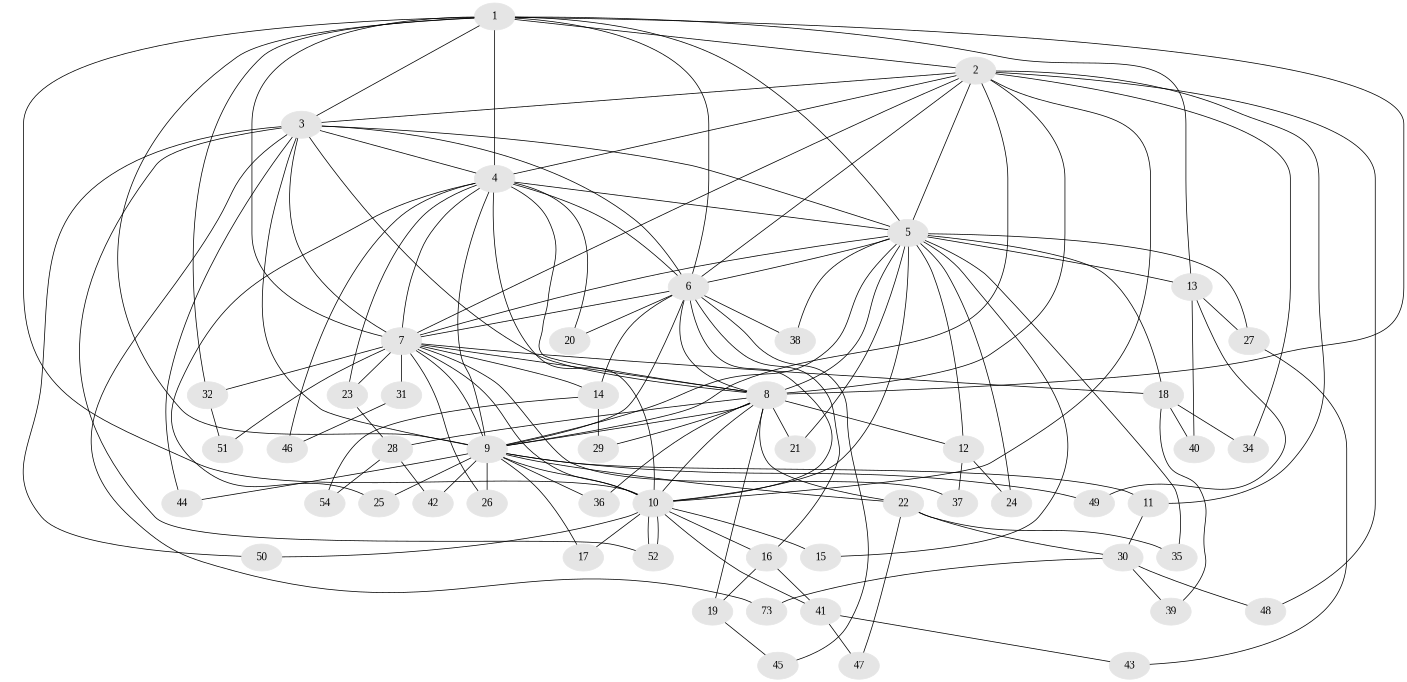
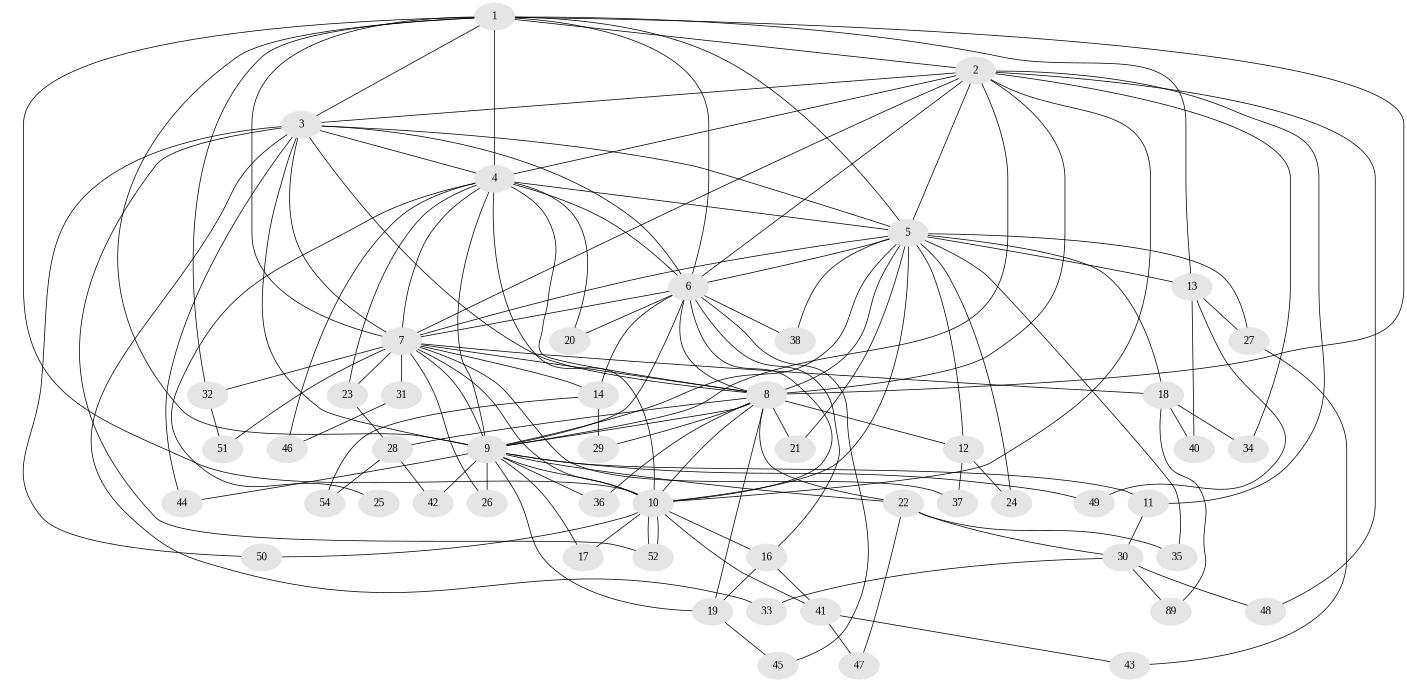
  graph {
    fontname="Liberation Serif"
    node [color=gray90 fontname="Liberation Serif" style=filled]
    edge [fontname="Liberation Serif"]
    1
    2
    3
    4
    5
    6
    7
    8
    9
    10
    13
    32
    11
    34
    48
-   33 [label=73]
+   33
    44
    50
    52
    20
    23
    25
    46
    12
-   15
    18
    21
    24
    27
    35
    38
    14
    16
    45
    31
    26
    37
    51
    19
    22
    28
    29
    36
    42
    17
    49
    41
    40
    30
-   39
+   39 [label=89]
    43
    54
    47
    1 -- 2
    1 -- 3
    1 -- 4
    1 -- 5
    1 -- 6
    1 -- 7
    1 -- 8
    1 -- 9
    1 -- 10
    1 -- 13
    1 -- 32
    2 -- 3
    2 -- 4
    2 -- 5
    2 -- 6
    2 -- 7
    2 -- 8
    2 -- 9
    2 -- 10
    2 -- 11
    2 -- 34
    2 -- 48
    3 -- 4
    3 -- 5
    3 -- 6
    3 -- 7
    3 -- 8
    3 -- 9
    3 -- 33
    3 -- 44
    3 -- 50
    3 -- 52
    4 -- 5
    4 -- 6
    4 -- 7
    4 -- 8
    4 -- 9
    4 -- 10
    4 -- 20
    4 -- 23
    4 -- 25
    4 -- 46
    5 -- 6
    5 -- 7
    5 -- 8
    5 -- 9
    5 -- 10
    5 -- 13
    5 -- 12
-   5 -- 15
    5 -- 18
    5 -- 21
    5 -- 24
    5 -- 27
    5 -- 35
    5 -- 38
    6 -- 7
    6 -- 8
    6 -- 9
    6 -- 10
    6 -- 20
    6 -- 38
    6 -- 14
    6 -- 16
    6 -- 45
    7 -- 8
    7 -- 9
    7 -- 10
    7 -- 32
    7 -- 23
    7 -- 18
    7 -- 14
    7 -- 31
    7 -- 26
    7 -- 37
    7 -- 51
    8 -- 9
    8 -- 10
    8 -- 12
    8 -- 21
    8 -- 19
    8 -- 22
    8 -- 28
    8 -- 29
    8 -- 36
    9 -- 10
    9 -- 11
    9 -- 44
-   9 -- 25
+   9 -- 19
    9 -- 26
    9 -- 22
    9 -- 36
    9 -- 42
    9 -- 17
    9 -- 49
    10 -- 50
    10 -- 52
    10 -- 52
-   10 -- 15
    10 -- 16
    10 -- 17
    10 -- 41
    13 -- 27
    13 -- 49
    13 -- 40
    32 -- 51
    11 -- 30
    23 -- 28
    12 -- 24
    12 -- 37
    18 -- 34
    18 -- 40
    18 -- 39
    27 -- 43
    14 -- 29
    14 -- 54
    16 -- 19
    16 -- 41
    31 -- 46
    19 -- 45
    22 -- 35
    22 -- 30
    22 -- 47
    28 -- 42
    28 -- 54
    41 -- 43
    41 -- 47
    30 -- 48
    30 -- 33
    30 -- 39
  }
